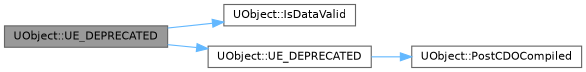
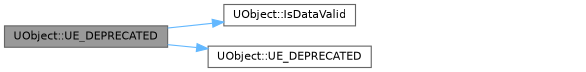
  digraph {
    rankdir=LR
    node [color=grey40 fillcolor=white fontname=Helvetica fontsize=10 shape=box style=filled]
    edge [color=steelblue1 fontname=Helvetica fontsize=10 labelfontname=Helvetica labelfontsize=10 style=solid]
    n1 [color=gray40 fillcolor=grey60 fontcolor=black height=0.2 label="UObject::UE_DEPRECATED" width=0.4]
    n2 [height=0.2 label="UObject::IsDataValid" width=0.4]
    n3 [height=0.2 label="UObject::UE_DEPRECATED" width=0.4]
-   n4 [height=0.2 label="UObject::PostCDOCompiled" width=0.4]
    n1 -> n2
    n1 -> n3
-   n3 -> n4
  }
